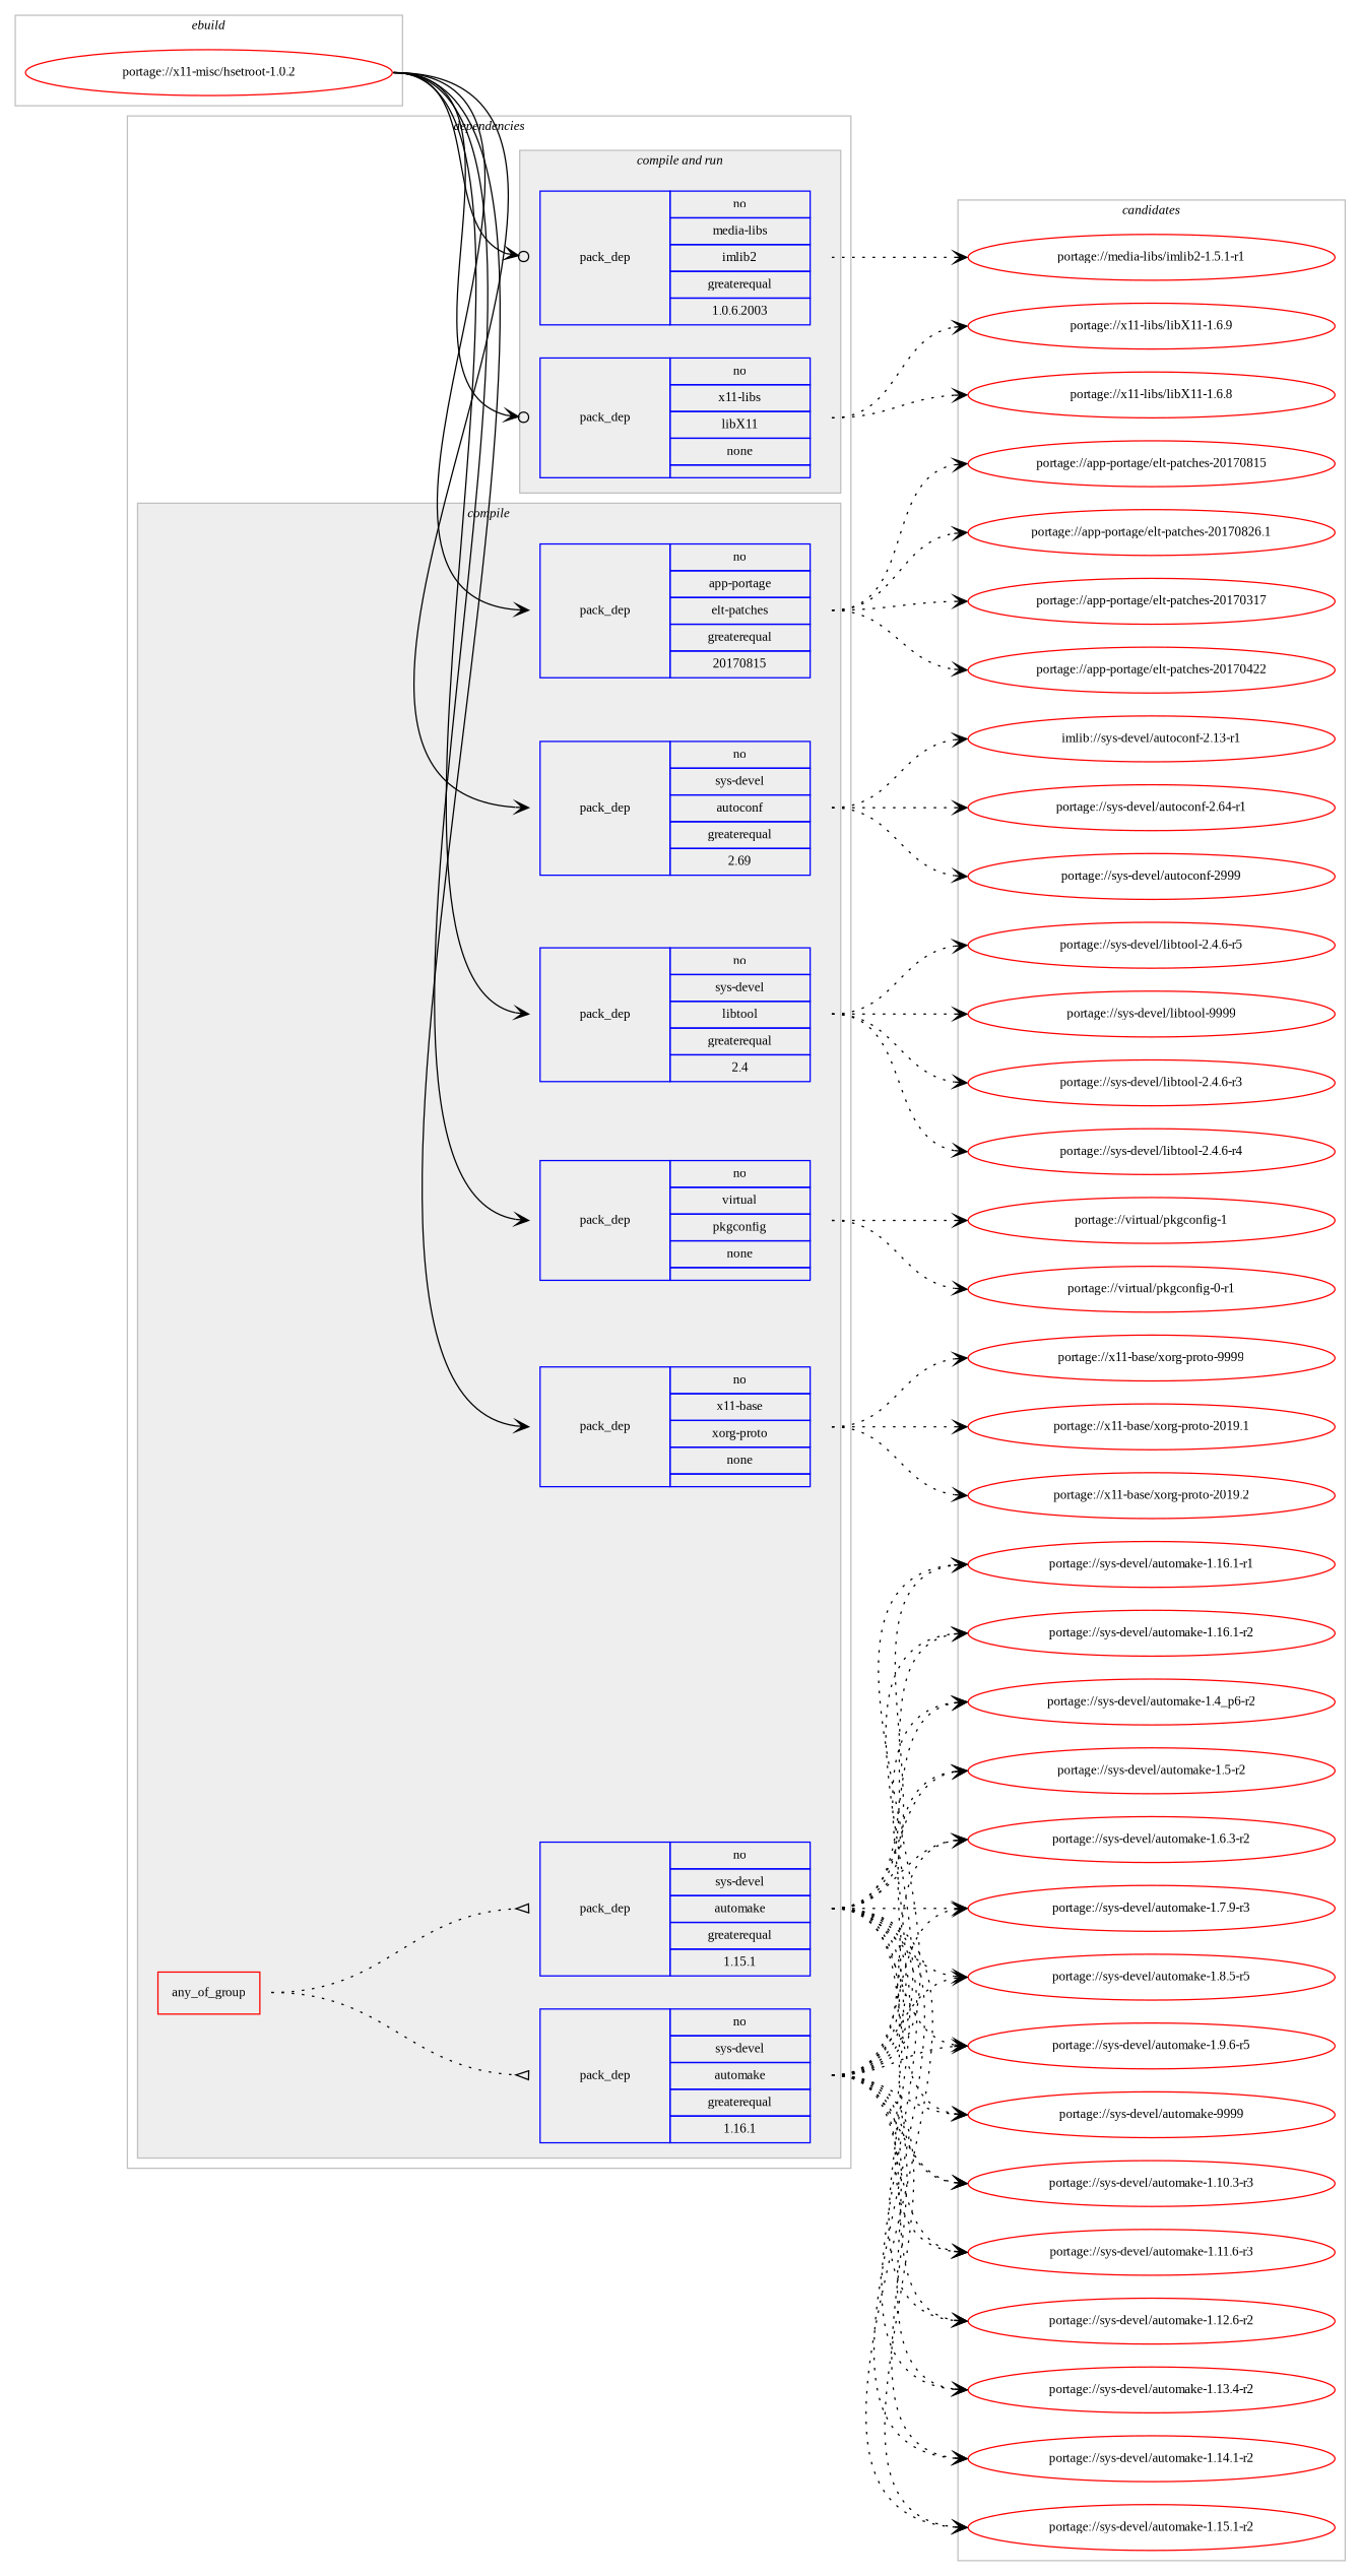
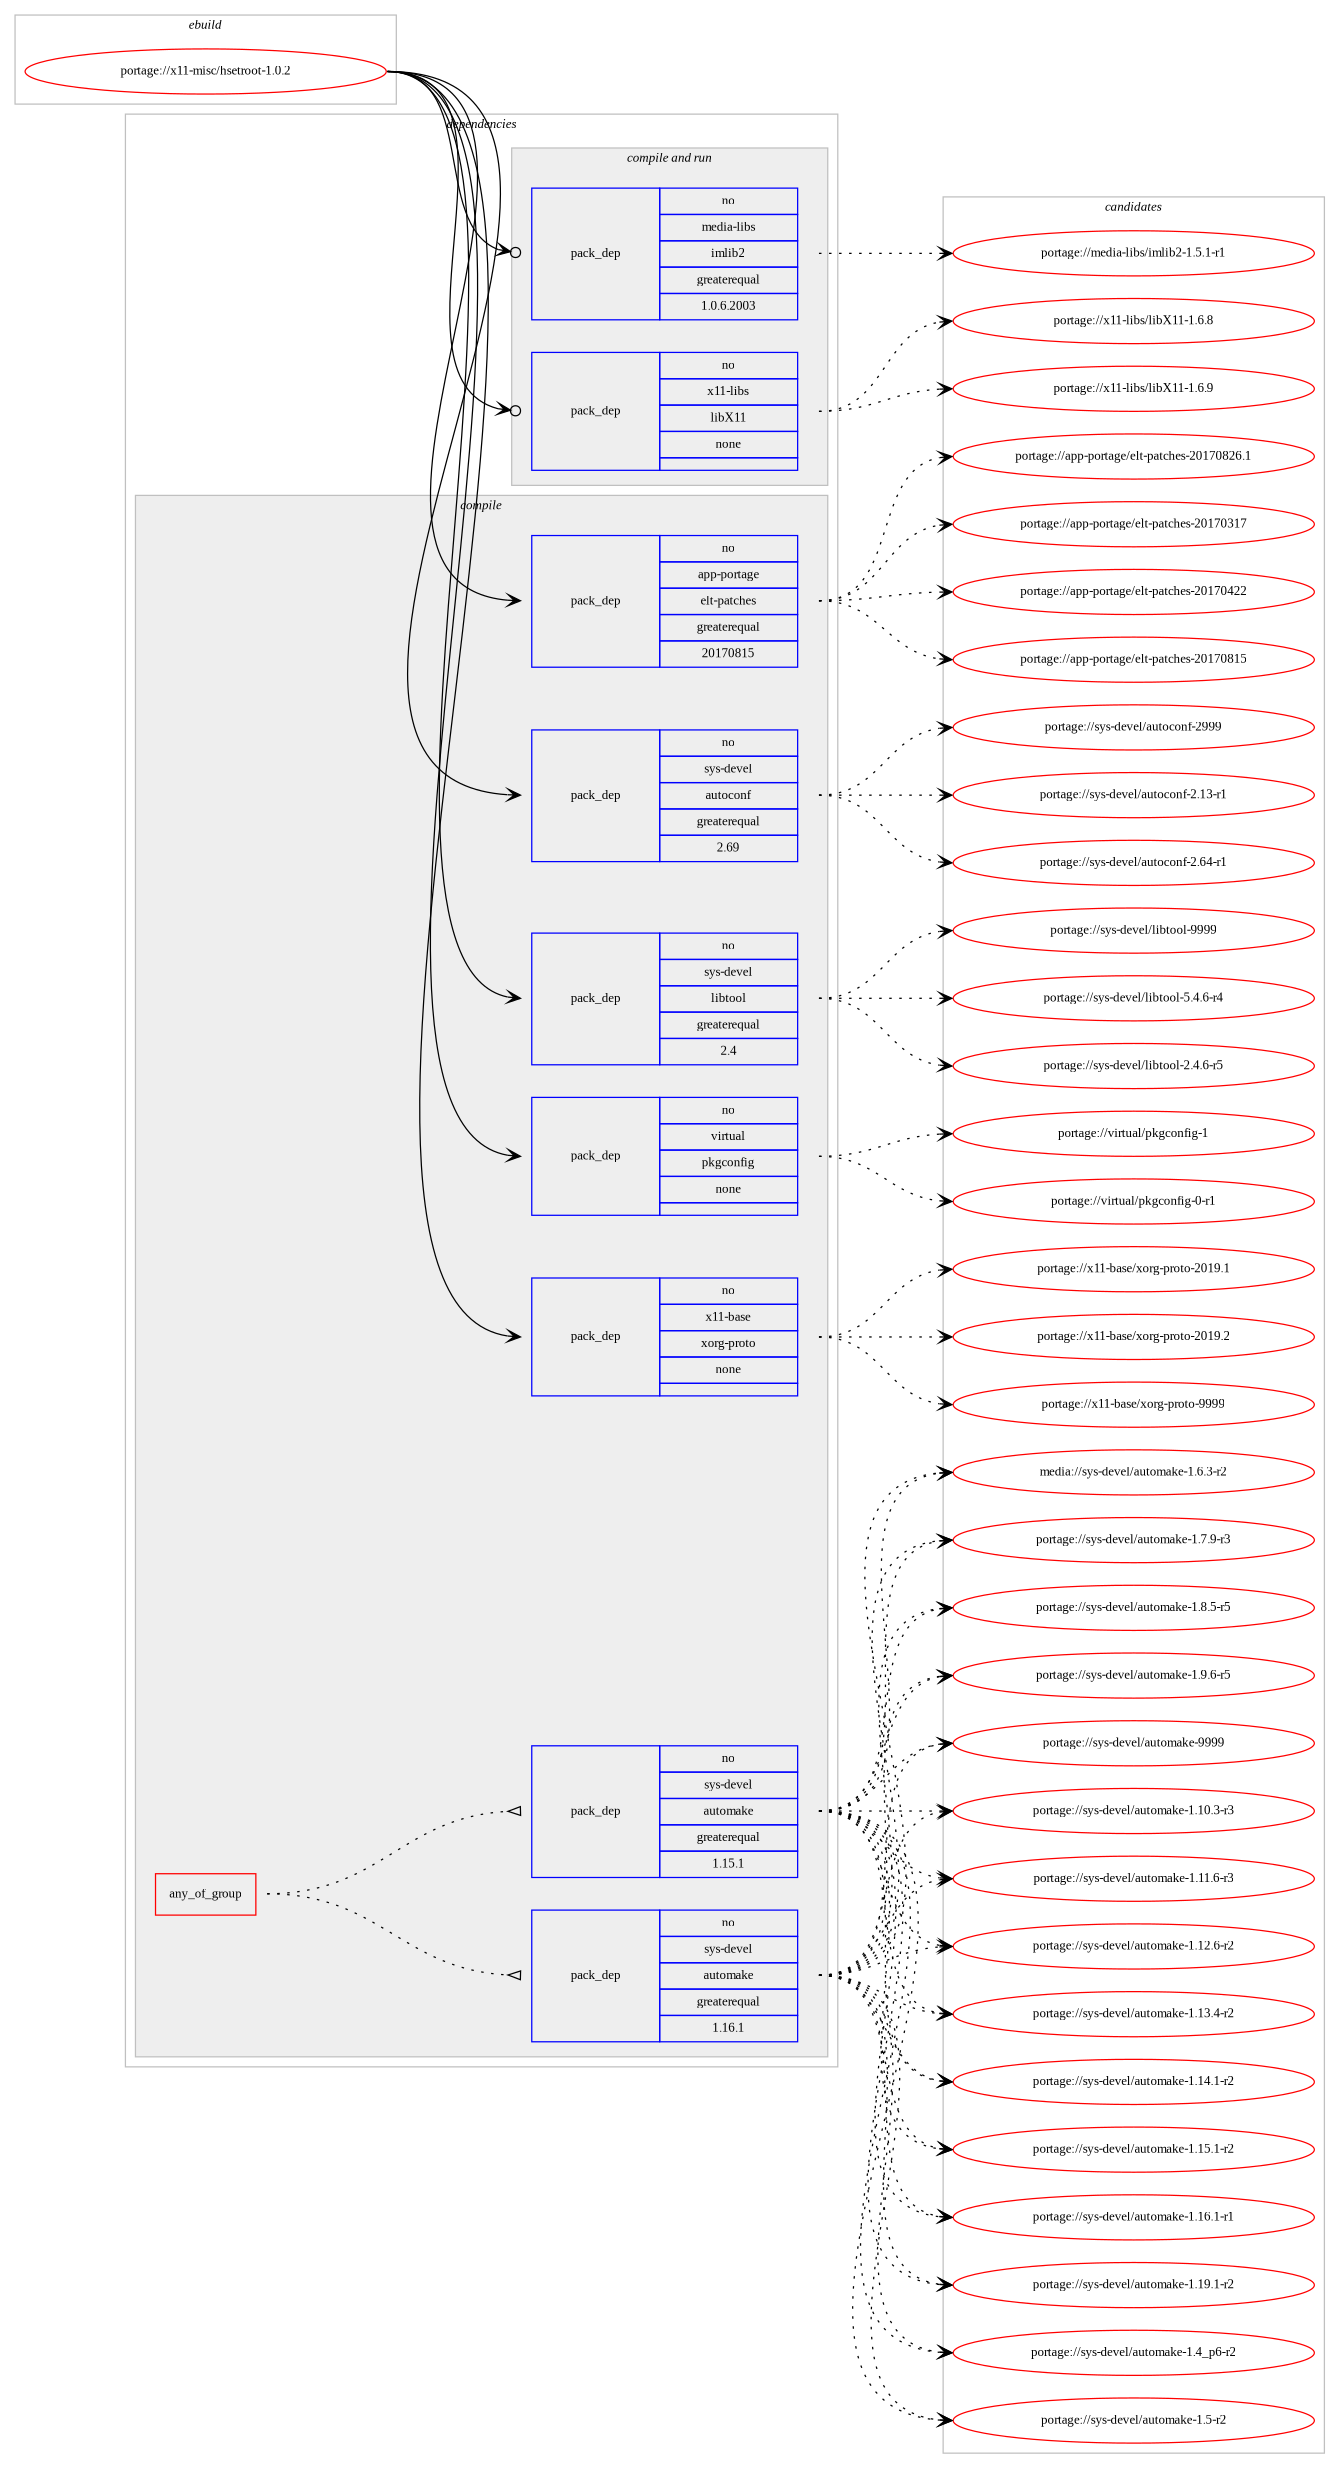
  digraph {
    compound=true
    concentrate=true
    fontname="Liberation Serif"
    fontsize=10
    newrank=true
    rankdir=LR
    ranksep=1.5
    node [color=red fontname="Liberation Serif" fontsize=10]
    edge [arrowhead=vee fontname="Liberation Serif" headport=w style=dotted tailport=e weight=100]
    n1 [label="portage://x11-misc/hsetroot-1.0.2" width=4]
    n2 [color=blue label=<<TABLE BORDER="0" CELLBORDER="1" CELLSPACING="0" CELLPADDING="4" WIDTH="220"><TR><TD ROWSPAN="6" CELLPADDING="30">pack_dep</TD></TR><TR><TD WIDTH="110">no</TD></TR><TR><TD>sys-devel</TD></TR><TR><TD>automake</TD></TR><TR><TD>greaterequal</TD></TR><TR><TD>1.16.1</TD></TR></TABLE>> shape=none]
    n3 [color=blue label=<<TABLE BORDER="0" CELLBORDER="1" CELLSPACING="0" CELLPADDING="4" WIDTH="220"><TR><TD ROWSPAN="6" CELLPADDING="30">pack_dep</TD></TR><TR><TD WIDTH="110">no</TD></TR><TR><TD>sys-devel</TD></TR><TR><TD>automake</TD></TR><TR><TD>greaterequal</TD></TR><TR><TD>1.15.1</TD></TR></TABLE>> shape=none]
    n4 [label=<<TABLE BORDER="0" CELLBORDER="1" CELLSPACING="0" CELLPADDING="4"><TR><TD CELLPADDING="10">any_of_group</TD></TR></TABLE>> shape=none]
    n5 [color=blue label=<<TABLE BORDER="0" CELLBORDER="1" CELLSPACING="0" CELLPADDING="4" WIDTH="220"><TR><TD ROWSPAN="6" CELLPADDING="30">pack_dep</TD></TR><TR><TD WIDTH="110">no</TD></TR><TR><TD>app-portage</TD></TR><TR><TD>elt-patches</TD></TR><TR><TD>greaterequal</TD></TR><TR><TD>20170815</TD></TR></TABLE>> shape=none]
    n6 [color=blue label=<<TABLE BORDER="0" CELLBORDER="1" CELLSPACING="0" CELLPADDING="4" WIDTH="220"><TR><TD ROWSPAN="6" CELLPADDING="30">pack_dep</TD></TR><TR><TD WIDTH="110">no</TD></TR><TR><TD>sys-devel</TD></TR><TR><TD>autoconf</TD></TR><TR><TD>greaterequal</TD></TR><TR><TD>2.69</TD></TR></TABLE>> shape=none]
    n7 [color=blue label=<<TABLE BORDER="0" CELLBORDER="1" CELLSPACING="0" CELLPADDING="4" WIDTH="220"><TR><TD ROWSPAN="6" CELLPADDING="30">pack_dep</TD></TR><TR><TD WIDTH="110">no</TD></TR><TR><TD>sys-devel</TD></TR><TR><TD>libtool</TD></TR><TR><TD>greaterequal</TD></TR><TR><TD>2.4</TD></TR></TABLE>> shape=none]
    n8 [color=blue label=<<TABLE BORDER="0" CELLBORDER="1" CELLSPACING="0" CELLPADDING="4" WIDTH="220"><TR><TD ROWSPAN="6" CELLPADDING="30">pack_dep</TD></TR><TR><TD WIDTH="110">no</TD></TR><TR><TD>virtual</TD></TR><TR><TD>pkgconfig</TD></TR><TR><TD>none</TD></TR><TR><TD></TD></TR></TABLE>> shape=none]
    n9 [color=blue label=<<TABLE BORDER="0" CELLBORDER="1" CELLSPACING="0" CELLPADDING="4" WIDTH="220"><TR><TD ROWSPAN="6" CELLPADDING="30">pack_dep</TD></TR><TR><TD WIDTH="110">no</TD></TR><TR><TD>x11-base</TD></TR><TR><TD>xorg-proto</TD></TR><TR><TD>none</TD></TR><TR><TD></TD></TR></TABLE>> shape=none]
    n10 [color=blue label=<<TABLE BORDER="0" CELLBORDER="1" CELLSPACING="0" CELLPADDING="4" WIDTH="220"><TR><TD ROWSPAN="6" CELLPADDING="30">pack_dep</TD></TR><TR><TD WIDTH="110">no</TD></TR><TR><TD>media-libs</TD></TR><TR><TD>imlib2</TD></TR><TR><TD>greaterequal</TD></TR><TR><TD>1.0.6.2003</TD></TR></TABLE>> shape=none]
    n11 [color=blue label=<<TABLE BORDER="0" CELLBORDER="1" CELLSPACING="0" CELLPADDING="4" WIDTH="220"><TR><TD ROWSPAN="6" CELLPADDING="30">pack_dep</TD></TR><TR><TD WIDTH="110">no</TD></TR><TR><TD>x11-libs</TD></TR><TR><TD>libX11</TD></TR><TR><TD>none</TD></TR><TR><TD></TD></TR></TABLE>> shape=none]
    n12 [label="portage://sys-devel/automake-1.10.3-r3" width=4]
    n13 [label="portage://sys-devel/automake-1.11.6-r3" width=4]
    n14 [label="portage://sys-devel/automake-1.12.6-r2" width=4]
    n15 [label="portage://sys-devel/automake-1.13.4-r2" width=4]
    n16 [label="portage://sys-devel/automake-1.14.1-r2" width=4]
    n17 [label="portage://sys-devel/automake-1.15.1-r2" width=4]
    n18 [label="portage://sys-devel/automake-1.16.1-r1" width=4]
-   n19 [label="portage://sys-devel/automake-1.16.1-r2" width=4]
+   n19 [label="portage://sys-devel/automake-1.19.1-r2" width=4]
    n20 [label="portage://sys-devel/automake-1.4_p6-r2" width=4]
    n21 [label="portage://sys-devel/automake-1.5-r2" width=4]
-   n22 [label="portage://sys-devel/automake-1.6.3-r2" width=4]
+   n22 [label="media://sys-devel/automake-1.6.3-r2" width=4]
    n23 [label="portage://sys-devel/automake-1.7.9-r3" width=4]
    n24 [label="portage://sys-devel/automake-1.8.5-r5" width=4]
    n25 [label="portage://sys-devel/automake-1.9.6-r5" width=4]
    n26 [label="portage://sys-devel/automake-9999" width=4]
    n27 [label="portage://app-portage/elt-patches-20170317" width=4]
    n28 [label="portage://app-portage/elt-patches-20170422" width=4]
    n29 [label="portage://app-portage/elt-patches-20170815" width=4]
    n30 [label="portage://app-portage/elt-patches-20170826.1" width=4]
-   n31 [label="imlib://sys-devel/autoconf-2.13-r1" width=4]
+   n31 [label="portage://sys-devel/autoconf-2.13-r1" width=4]
    n32 [label="portage://sys-devel/autoconf-2.64-r1" width=4]
    n33 [label="portage://sys-devel/autoconf-2999" width=4]
-   n34 [label="portage://sys-devel/libtool-2.4.6-r3" width=4]
-   n35 [label="portage://sys-devel/libtool-2.4.6-r4" width=4]
+   n35 [label="portage://sys-devel/libtool-5.4.6-r4" width=4]
    n36 [label="portage://sys-devel/libtool-2.4.6-r5" width=4]
    n37 [label="portage://sys-devel/libtool-9999" width=4]
    n38 [label="portage://virtual/pkgconfig-0-r1" width=4]
    n39 [label="portage://virtual/pkgconfig-1" width=4]
    n40 [label="portage://x11-base/xorg-proto-2019.1" width=4]
    n41 [label="portage://x11-base/xorg-proto-2019.2" width=4]
    n42 [label="portage://x11-base/xorg-proto-9999" width=4]
    n43 [label="portage://media-libs/imlib2-1.5.1-r1" width=4]
    n44 [label="portage://x11-libs/libX11-1.6.8" width=4]
    n45 [label="portage://x11-libs/libX11-1.6.9" width=4]
    subgraph cluster_1 {
      color=gray
      label=<<i>ebuild</i>>
      rank=same
      n1
    }
    subgraph cluster_2 {
      color=gray
      label=<<i>dependencies</i>>
      subgraph cluster_3 {
        color=gray
        fillcolor="#eeeeee"
        label=<<i>compile</i>>
        style=filled
        subgraph sub_4 {
          color=gray
          fillcolor="#eeeeee"
          label=<<i>compile</i>>
          style=filled
          n4
          subgraph sub_5 {
            color=gray
            fillcolor="#eeeeee"
            label=<<i>compile</i>>
            style=filled
            n2
          }
          subgraph sub_6 {
            color=gray
            fillcolor="#eeeeee"
            label=<<i>compile</i>>
            style=filled
            n3
          }
        }
        subgraph sub_7 {
          color=gray
          fillcolor="#eeeeee"
          label=<<i>compile</i>>
          style=filled
          n5
        }
        subgraph sub_8 {
          color=gray
          fillcolor="#eeeeee"
          label=<<i>compile</i>>
          style=filled
          n6
        }
        subgraph sub_9 {
          color=gray
          fillcolor="#eeeeee"
          label=<<i>compile</i>>
          style=filled
          n7
        }
        subgraph sub_10 {
          color=gray
          fillcolor="#eeeeee"
          label=<<i>compile</i>>
          style=filled
          n8
        }
        subgraph sub_11 {
          color=gray
          fillcolor="#eeeeee"
          label=<<i>compile</i>>
          style=filled
          n9
        }
      }
      subgraph cluster_12 {
        color=gray
        fillcolor="#eeeeee"
        label=<<i>compile and run</i>>
        style=filled
        subgraph sub_13 {
          color=gray
          fillcolor="#eeeeee"
          label=<<i>compile and run</i>>
          style=filled
          n10
        }
        subgraph sub_14 {
          color=gray
          fillcolor="#eeeeee"
          label=<<i>compile and run</i>>
          style=filled
          n11
        }
      }
      subgraph cluster_15 {
        color=gray
        fillcolor="#eeeeee"
        label=<<i>run</i>>
        style=filled
      }
    }
    subgraph cluster_16 {
      color=gray
      label=<<i>candidates</i>>
      rank=same
      subgraph sub_17 {
        color=black
        label=<<i>candidates</i>>
        nodesep=1
        rank=same
        n12
        n13
        n14
        n15
        n16
        n17
        n18
        n19
        n20
        n21
        n22
        n23
        n24
        n25
        n26
      }
      subgraph sub_18 {
        color=black
        label=<<i>candidates</i>>
        nodesep=1
        rank=same
        n12
        n13
        n14
        n15
        n16
        n17
        n18
        n19
        n20
        n21
        n22
        n23
        n24
        n25
        n26
      }
      subgraph sub_19 {
        color=black
        label=<<i>candidates</i>>
        nodesep=1
        rank=same
        n27
        n28
        n29
        n30
      }
      subgraph sub_20 {
        color=black
        label=<<i>candidates</i>>
        nodesep=1
        rank=same
        n31
        n32
        n33
      }
      subgraph sub_21 {
        color=black
        label=<<i>candidates</i>>
        nodesep=1
        rank=same
-       n34
        n35
        n36
        n37
      }
      subgraph sub_22 {
        color=black
        label=<<i>candidates</i>>
        nodesep=1
        rank=same
        n38
        n39
      }
      subgraph sub_23 {
        color=black
        label=<<i>candidates</i>>
        nodesep=1
        rank=same
        n40
        n41
        n42
      }
      subgraph sub_24 {
        color=black
        label=<<i>candidates</i>>
        nodesep=1
        rank=same
        n43
      }
      subgraph sub_25 {
        color=black
        label=<<i>candidates</i>>
        nodesep=1
        rank=same
        n44
        n45
      }
    }
    n1 -> n5 [style=solid weight=20]
    n1 -> n6 [style=solid weight=20]
    n1 -> n7 [style=solid weight=20]
    n1 -> n8 [style=solid weight=20]
    n1 -> n9 [style=solid weight=20]
    n1 -> n10 [arrowhead=odotvee style=solid weight=20]
    n1 -> n11 [arrowhead=odotvee style=solid weight=20]
    n2 -> n12
    n2 -> n13
    n2 -> n14
    n2 -> n15
    n2 -> n16
    n2 -> n17
    n2 -> n18
    n2 -> n19
    n2 -> n20
    n2 -> n21
    n2 -> n22
    n2 -> n23
    n2 -> n24
    n2 -> n25
    n2 -> n26
    n3 -> n12
    n3 -> n13
    n3 -> n14
    n3 -> n15
    n3 -> n16
    n3 -> n17
    n3 -> n18
    n3 -> n19
    n3 -> n20
    n3 -> n21
    n3 -> n22
    n3 -> n23
    n3 -> n24
    n3 -> n25
    n3 -> n26
    n4 -> n2 [arrowhead=oinv weight=20]
    n4 -> n3 [arrowhead=oinv weight=20]
    n5 -> n27
    n5 -> n28
    n5 -> n29
    n5 -> n30
    n6 -> n31
    n6 -> n32
    n6 -> n33
-   n7 -> n34
    n7 -> n35
    n7 -> n36
    n7 -> n37
    n8 -> n38
    n8 -> n39
    n9 -> n40
    n9 -> n41
    n9 -> n42
    n10 -> n43
    n11 -> n44
    n11 -> n45
  }
